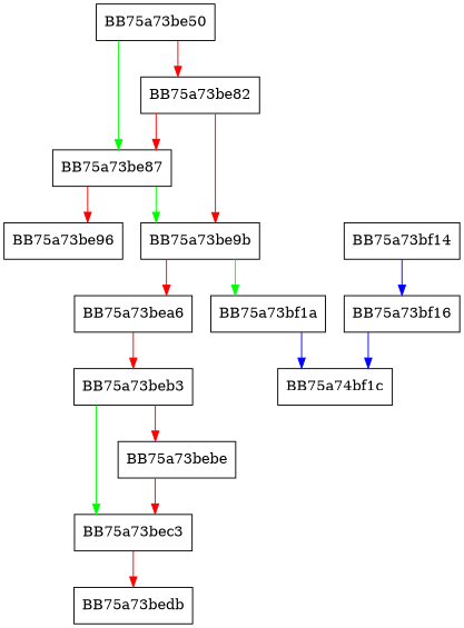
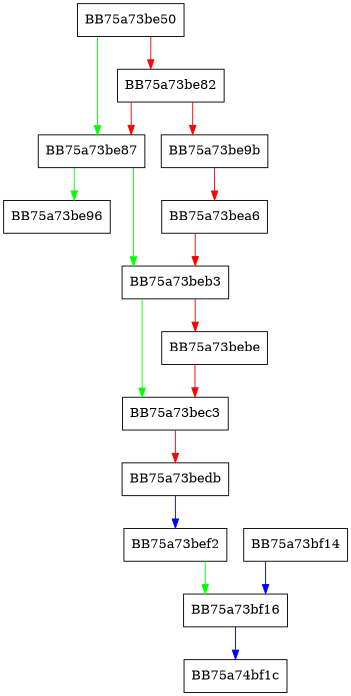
  digraph {
    splines=ortho
    node [shape=box]
    edge [color=red]
    n1 [label=BB75a73be50]
    BB75a73be87
    BB75a73be82
    BB75a73be9b
    BB75a73be96
-   BB75a73bf1a
    BB75a73bea6
    n8 [label=BB75a74bf1c]
    BB75a73beb3
+   BB75a73bef2
    BB75a73bf16
    BB75a73bec3
    BB75a73bebe
    BB75a73bf14
    BB75a73bedb
    n1 -> BB75a73be87 [color=green]
    n1 -> BB75a73be82
-   BB75a73be87 -> BB75a73be9b [color=green]
-   BB75a73be87 -> BB75a73be96
+   BB75a73be87 -> BB75a73beb3 [color=green]
+   BB75a73be87 -> BB75a73be96 [color=green]
    BB75a73be82 -> BB75a73be87
    BB75a73be82 -> BB75a73be9b
-   BB75a73be9b -> BB75a73bf1a [color=green]
    BB75a73be9b -> BB75a73bea6
-   BB75a73bf1a -> n8 [color=blue]
    BB75a73bea6 -> BB75a73beb3
    BB75a73beb3 -> BB75a73bec3 [color=green]
    BB75a73beb3 -> BB75a73bebe
+   BB75a73bef2 -> BB75a73bf16 [color=green]
    BB75a73bf16 -> n8 [color=blue]
    BB75a73bec3 -> BB75a73bedb
    BB75a73bebe -> BB75a73bec3
    BB75a73bf14 -> BB75a73bf16 [color=blue]
+   BB75a73bedb -> BB75a73bef2 [color=blue]
  }
